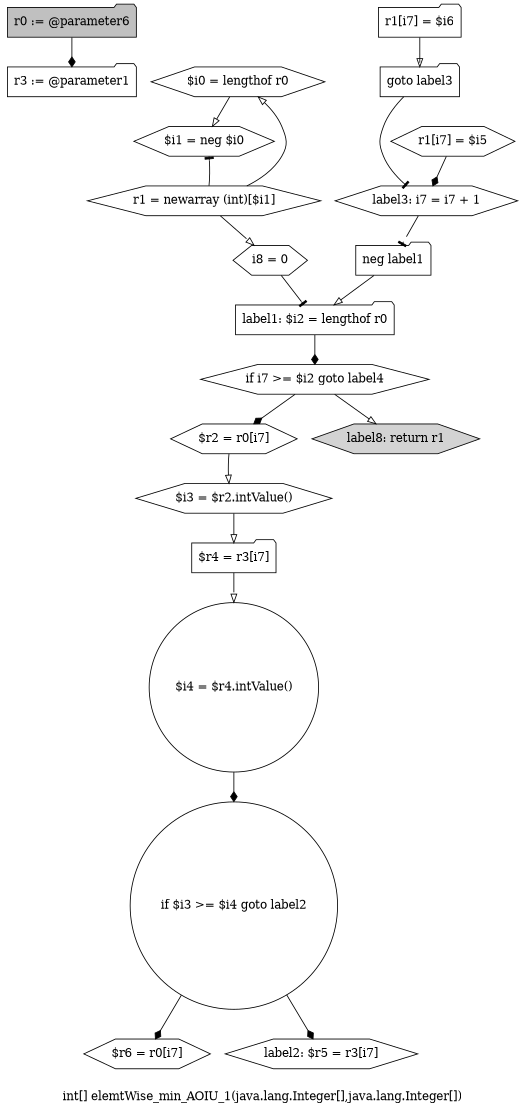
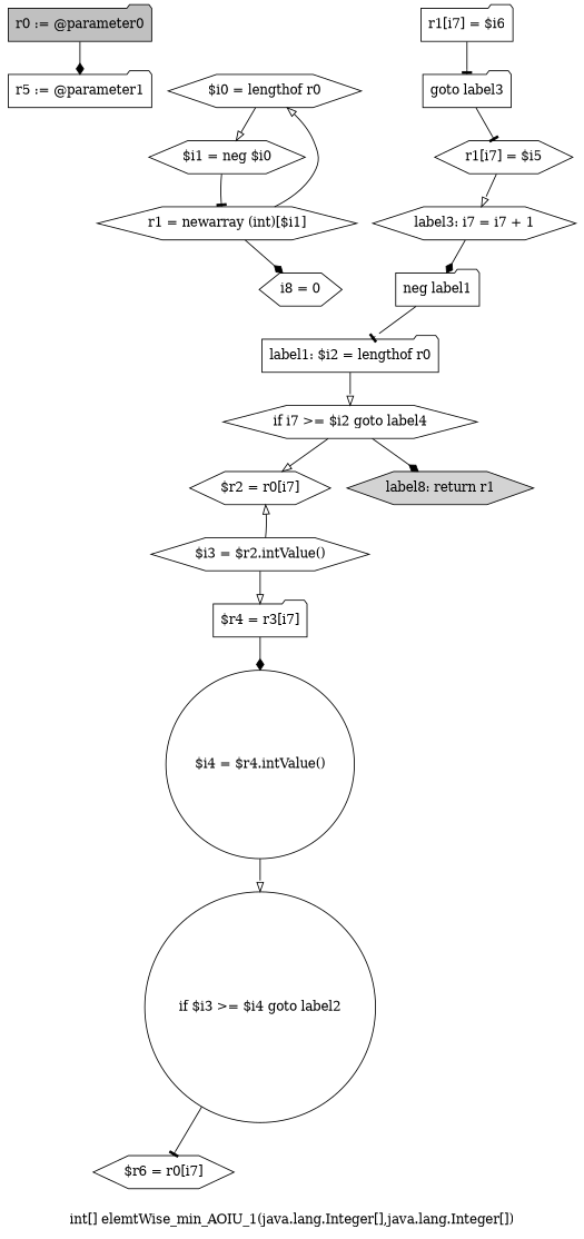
  digraph {
    label="int[] elemtWise_min_AOIU_1(java.lang.Integer[],java.lang.Integer[])"
    node [shape=hexagon]
    edge [arrowhead=diamond]
-   n1 [fillcolor=gray label="r0 := @parameter6" shape=folder style=filled]
-   n2 [label="r3 := @parameter1" shape=folder]
+   n1 [fillcolor=gray label="r0 := @parameter0" shape=folder style=filled]
+   n2 [label="r5 := @parameter1" shape=folder]
    n3 [label="$i0 = lengthof r0"]
    n4 [label="$i1 = neg $i0"]
    n5 [label="r1 = newarray (int)[$i1]"]
    n6 [label="i8 = 0"]
    n7 [label="label1: $i2 = lengthof r0" shape=folder]
    n8 [label="if i7 >= $i2 goto label4"]
    n9 [label="$r2 = r0[i7]"]
    n10 [fillcolor=lightgray label="label8: return r1" style=filled]
    n11 [label="$i3 = $r2.intValue()"]
    n12 [label="$r4 = r3[i7]" shape=folder]
    n13 [label="$i4 = $r4.intValue()" shape=circle]
    n14 [label="if $i3 >= $i4 goto label2" shape=circle]
    n15 [label="$r6 = r0[i7]"]
-   n16 [label="label2: $r5 = r3[i7]"]
    n17 [label="r1[i7] = $i6" shape=folder]
    n18 [label="goto label3" shape=folder]
    n19 [label="label3: i7 = i7 + 1"]
    n20 [label="neg label1" shape=folder]
    n21 [label="r1[i7] = $i5"]
    n1 -> n2
    n3 -> n4 [arrowhead=onormal]
-   n5 -> n4 [arrowhead=tee]
+   n4 -> n5 [arrowhead=tee]
    n5 -> n3 [arrowhead=onormal]
-   n5 -> n6 [arrowhead=onormal]
-   n6 -> n7 [arrowhead=tee]
-   n7 -> n8
-   n8 -> n9
-   n8 -> n10 [arrowhead=onormal]
-   n9 -> n11 [arrowhead=onormal]
+   n5 -> n6
+   n7 -> n8 [arrowhead=onormal]
+   n8 -> n9 [arrowhead=onormal]
+   n8 -> n10
+   n11 -> n9 [arrowhead=onormal]
    n11 -> n12 [arrowhead=onormal]
-   n12 -> n13 [arrowhead=onormal]
-   n13 -> n14
-   n14 -> n15
-   n14 -> n16
-   n17 -> n18 [arrowhead=onormal]
-   n18 -> n19 [arrowhead=tee]
-   n19 -> n20 [arrowhead=tee]
-   n20 -> n7 [arrowhead=onormal]
-   n21 -> n19
+   n12 -> n13
+   n13 -> n14 [arrowhead=onormal]
+   n14 -> n15 [arrowhead=tee]
+   n17 -> n18 [arrowhead=tee]
+   n18 -> n21 [arrowhead=tee]
+   n19 -> n20
+   n20 -> n7 [arrowhead=tee]
+   n21 -> n19 [arrowhead=onormal]
  }
